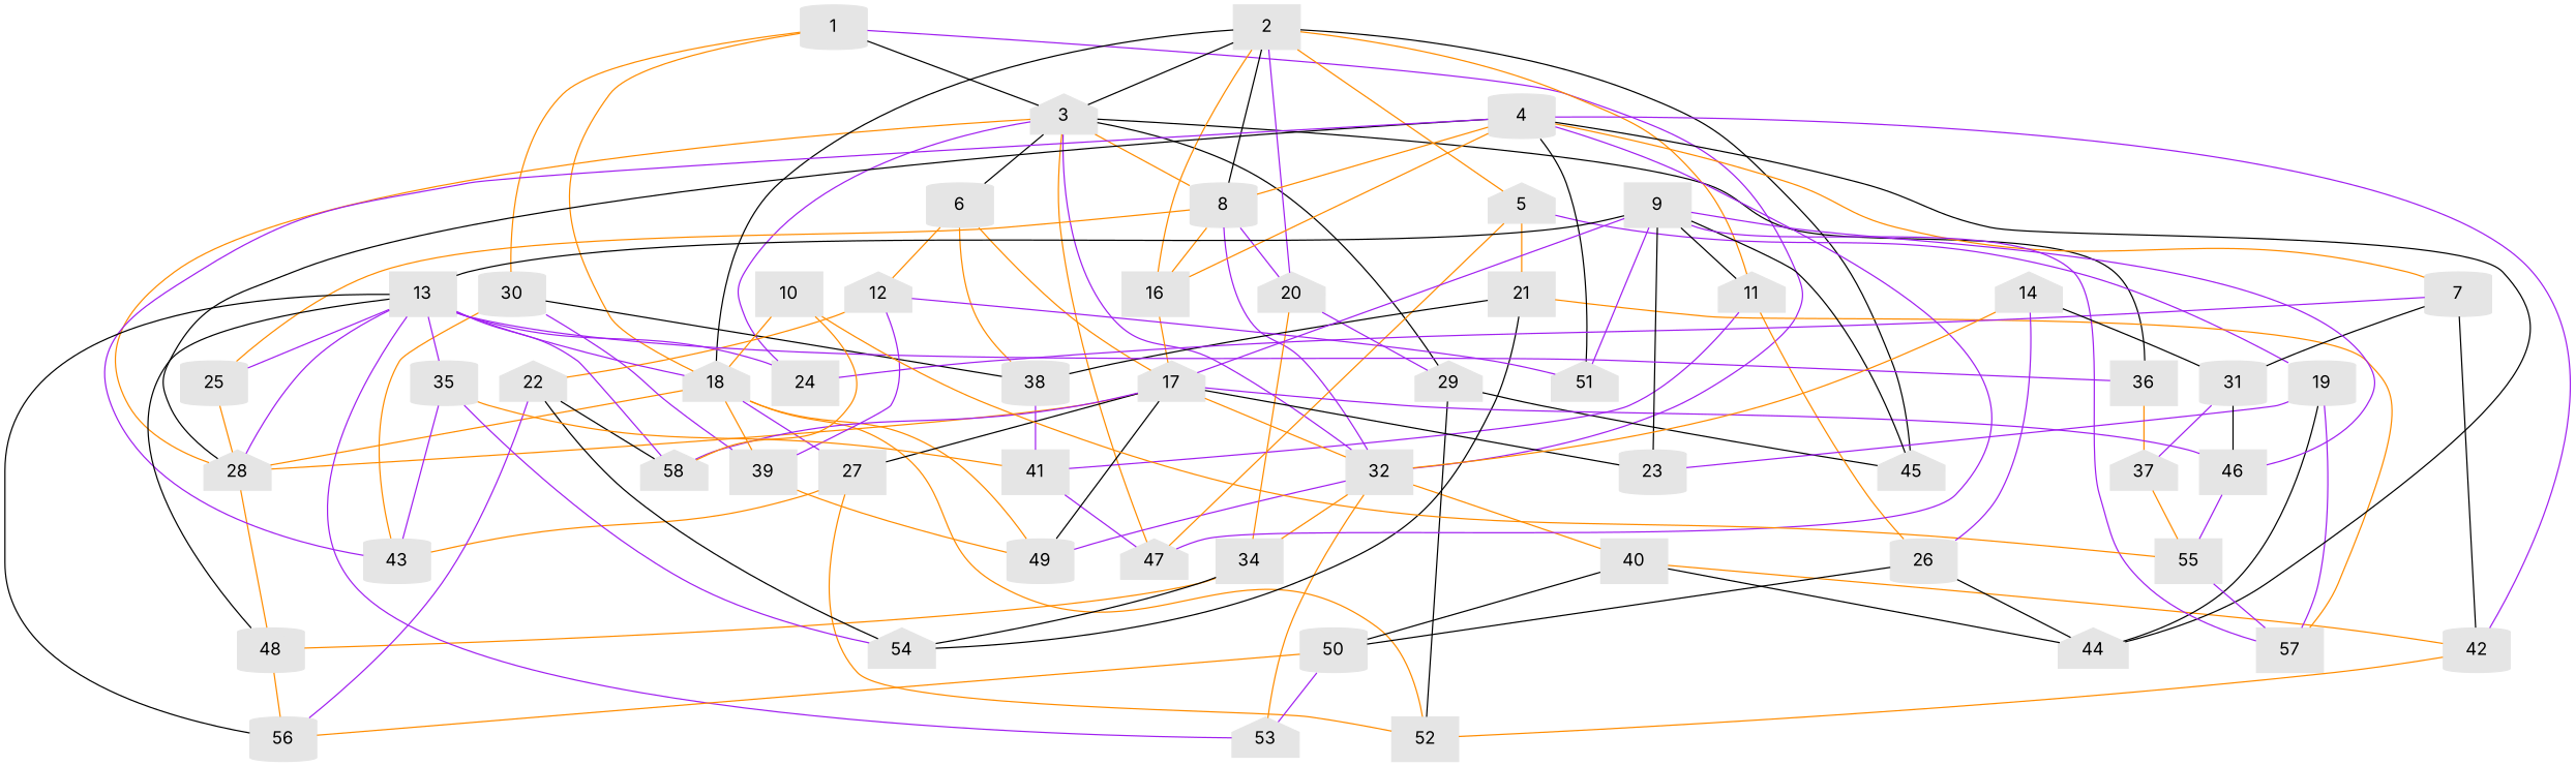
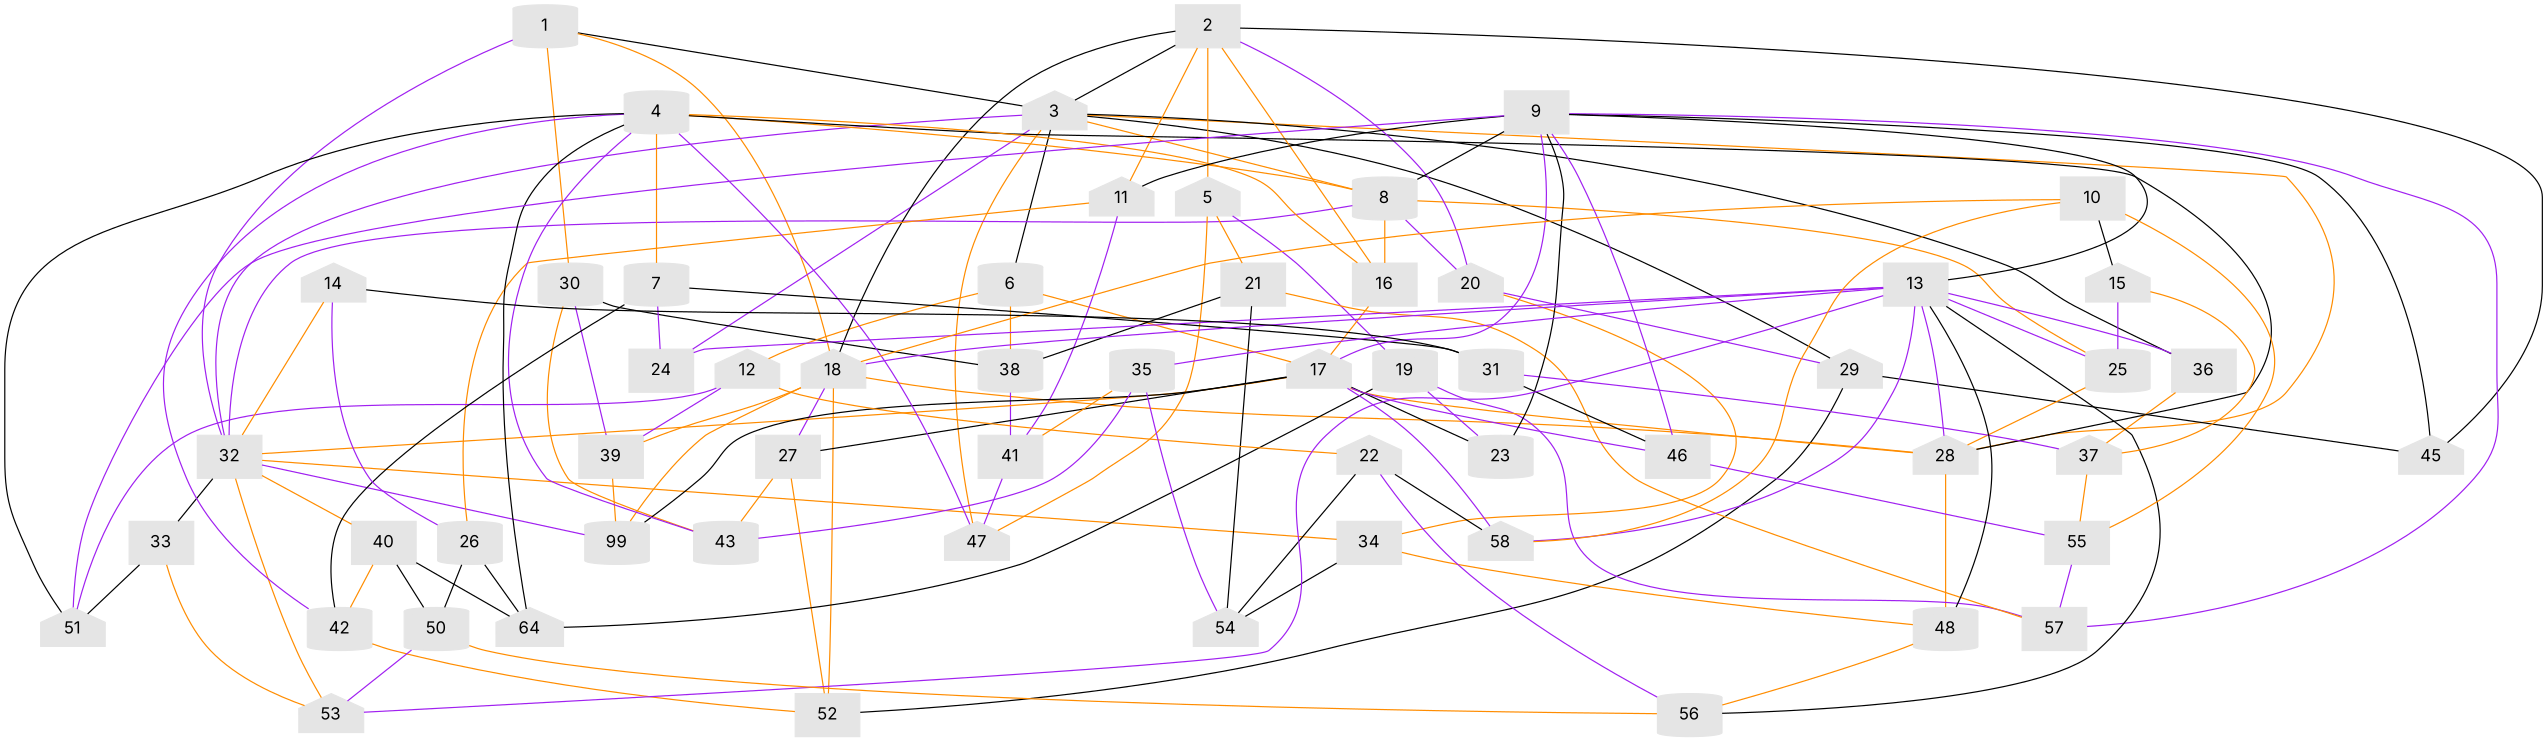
  graph {
    fontname=Inter
    node [color=gray90 fontname=Inter shape=house style=filled]
    edge [color=darkorange fontname=Inter weight=1.0]
    1 [shape=cylinder]
    3
    18
    30 [shape=cylinder]
    32 [shape=box]
    8 [shape=cylinder]
    6 [shape=cylinder]
    24 [shape=box]
    28
    29
    36 [shape=box]
    47
    39 [shape=box]
    27 [shape=box]
-   49 [shape=cylinder]
+   49 [shape=cylinder label=99]
    52 [shape=box]
    43 [shape=cylinder]
    38 [shape=cylinder]
    53
+   33 [shape=box]
    34 [shape=box]
    40 [shape=box]
    2 [shape=box]
    5
    11
    16 [shape=box]
    20
    45
    19 [shape=cylinder]
    21 [shape=box]
    25 [shape=cylinder]
    26 [shape=cylinder]
    41 [shape=box]
    17
    12
    48 [shape=cylinder]
    37
    4 [shape=cylinder]
    7 [shape=cylinder]
    42 [shape=cylinder]
-   44
+   44 [label=64]
    51
    31 [shape=cylinder]
    23 [shape=cylinder]
    57 [shape=box]
    54
    22
    46 [shape=box]
    58
    9 [shape=box]
    13 [shape=box]
    35 [shape=cylinder]
    56 [shape=cylinder]
    55 [shape=box]
    10 [shape=box]
+   15
    50 [shape=cylinder]
    14
    1 -- 3 [color=black]
    1 -- 18
    1 -- 30
    1 -- 32 [color=purple]
    3 -- 32 [color=purple]
    3 -- 8
    3 -- 6 [color=black]
    3 -- 24 [color=purple weight=2.0]
    3 -- 28
    3 -- 29 [color=black]
    3 -- 36 [color=black weight=2.0]
    3 -- 47
    18 -- 28
    18 -- 39
    18 -- 27 [color=purple]
    18 -- 49
    18 -- 52
    30 -- 39 [color=purple]
    30 -- 43
    30 -- 38 [color=black]
    32 -- 49 [color=purple]
    32 -- 53
+   32 -- 33 [color=black]
    32 -- 34
    32 -- 40
    8 -- 32 [color=purple weight=2.0]
    8 -- 16
    8 -- 20 [color=purple]
    8 -- 25
    6 -- 38
    6 -- 17
    6 -- 12
    28 -- 48
    29 -- 52 [color=black]
    29 -- 45 [color=black]
    36 -- 37
    39 -- 49
    27 -- 52
    27 -- 43
    38 -- 41 [color=purple]
+   33 -- 53
+   33 -- 51 [color=black]
    34 -- 48
    34 -- 54 [color=black]
    40 -- 42
    40 -- 44 [color=black]
    40 -- 50 [color=black]
    2 -- 3 [color=black]
    2 -- 18 [color=black weight=2.0]
-   2 -- 8 [color=black]
+   9 -- 8 [color=black]
    2 -- 5
    2 -- 11
    2 -- 16
    2 -- 20 [color=purple]
    2 -- 45 [color=black weight=2.0]
    5 -- 47
    5 -- 19 [color=purple]
    5 -- 21
    11 -- 26
    11 -- 41 [color=purple]
    16 -- 17
    20 -- 29 [color=purple]
    20 -- 34
    19 -- 44 [color=black]
    19 -- 23 [color=purple]
    19 -- 57 [color=purple]
    21 -- 38 [color=black]
    21 -- 57
    21 -- 54 [color=black]
    25 -- 28
    26 -- 44 [color=black]
    26 -- 50 [color=black]
    41 -- 47 [color=purple]
    17 -- 32
    17 -- 28
    17 -- 27 [color=black]
    17 -- 49 [color=black]
    17 -- 23 [color=black]
    17 -- 46 [color=purple]
    17 -- 58 [color=purple]
    12 -- 39 [color=purple]
    12 -- 51 [color=purple]
    12 -- 22
    48 -- 56
    37 -- 55
    4 -- 8
    4 -- 28 [color=black weight=2.0]
    4 -- 47 [color=purple]
    4 -- 43 [color=purple]
    4 -- 16
    4 -- 7
    4 -- 42 [color=purple]
    4 -- 44 [color=black]
    4 -- 51 [color=black]
    7 -- 24 [color=purple]
    7 -- 42 [color=black]
    7 -- 31 [color=black]
    42 -- 52
    31 -- 37 [color=purple]
    31 -- 46 [color=black]
    22 -- 54 [color=black]
    22 -- 58 [color=black]
    22 -- 56 [color=purple]
    46 -- 55 [color=purple]
    9 -- 11 [color=black]
    9 -- 45 [color=black]
    9 -- 17 [color=purple weight=3.0]
    9 -- 51 [color=purple]
    9 -- 23 [color=black]
    9 -- 57 [color=purple]
    9 -- 46 [color=purple]
    9 -- 13 [color=black]
    13 -- 18 [color=purple]
    13 -- 24 [color=purple]
    13 -- 28 [color=purple]
    13 -- 36 [color=purple]
    13 -- 53 [color=purple]
    13 -- 25 [color=purple]
    13 -- 48 [color=black]
    13 -- 58 [color=purple]
    13 -- 35 [color=purple]
    13 -- 56 [color=black]
    35 -- 43 [color=purple]
    35 -- 41
    35 -- 54 [color=purple]
    55 -- 57 [color=purple]
    10 -- 18
    10 -- 58
    10 -- 55
+   10 -- 15 [color=black]
+   15 -- 25 [color=purple]
+   15 -- 37
    50 -- 53 [color=purple]
    50 -- 56
    14 -- 32 [weight=2.0]
    14 -- 26 [color=purple]
    14 -- 31 [color=black]
  }
